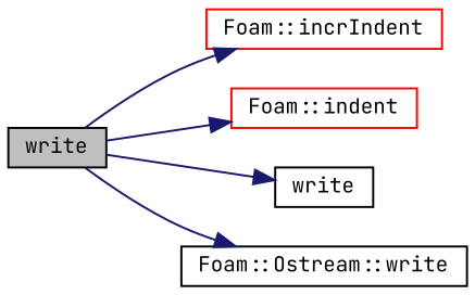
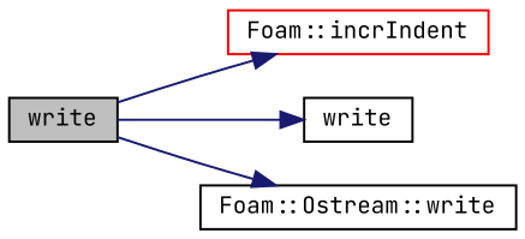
  digraph {
    fontname="JetBrains Mono"
    rankdir=LR
    node [color=black fontname="JetBrains Mono" fontsize=10 shape=record]
    edge [color=midnightblue fontname="JetBrains Mono" fontsize=10 labelfontname=Helvetica labelfontsize=10 style=solid]
    n1 [fillcolor=grey75 fontcolor=black height=0.2 label=write style=filled width=0.4]
    n2 [color=red height=0.2 label="Foam::incrIndent" width=0.4]
-   n3 [color=red height=0.2 label="Foam::indent" width=0.4]
    n4 [height=0.2 label=write width=0.4]
    n5 [height=0.2 label="Foam::Ostream::write" width=0.4]
    n1 -> n2
-   n1 -> n3
    n1 -> n4
    n1 -> n5
  }
